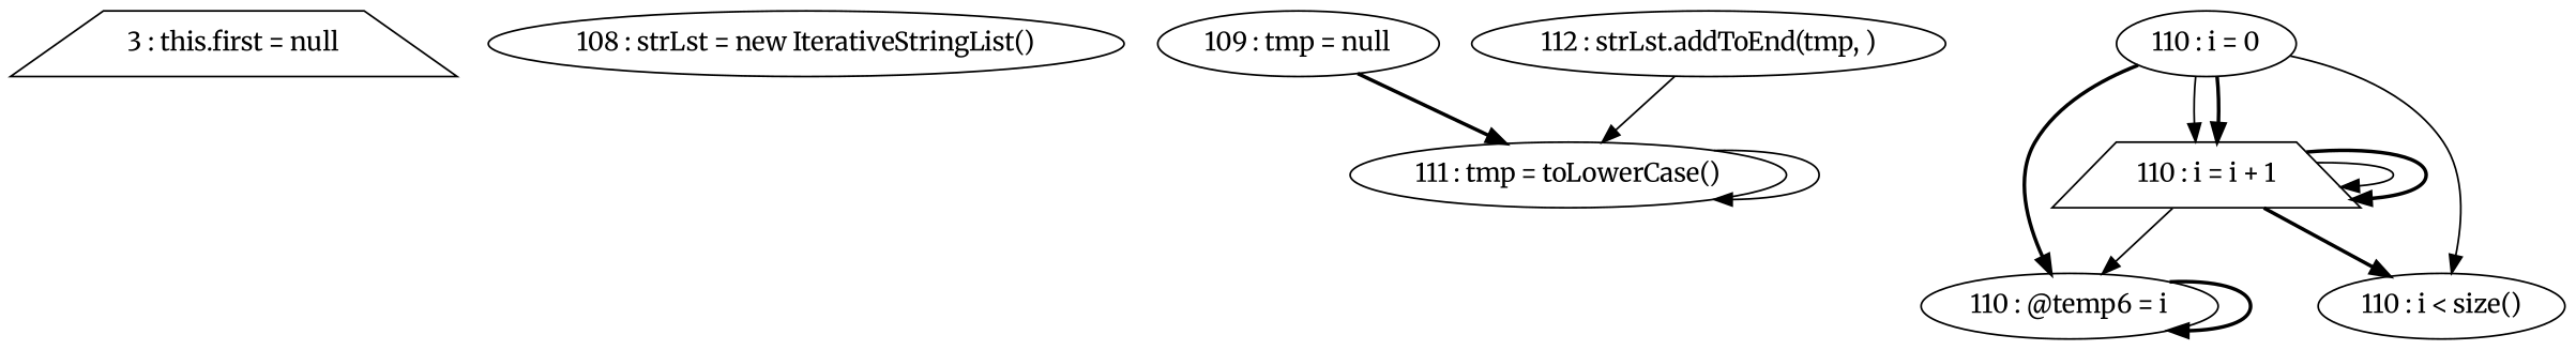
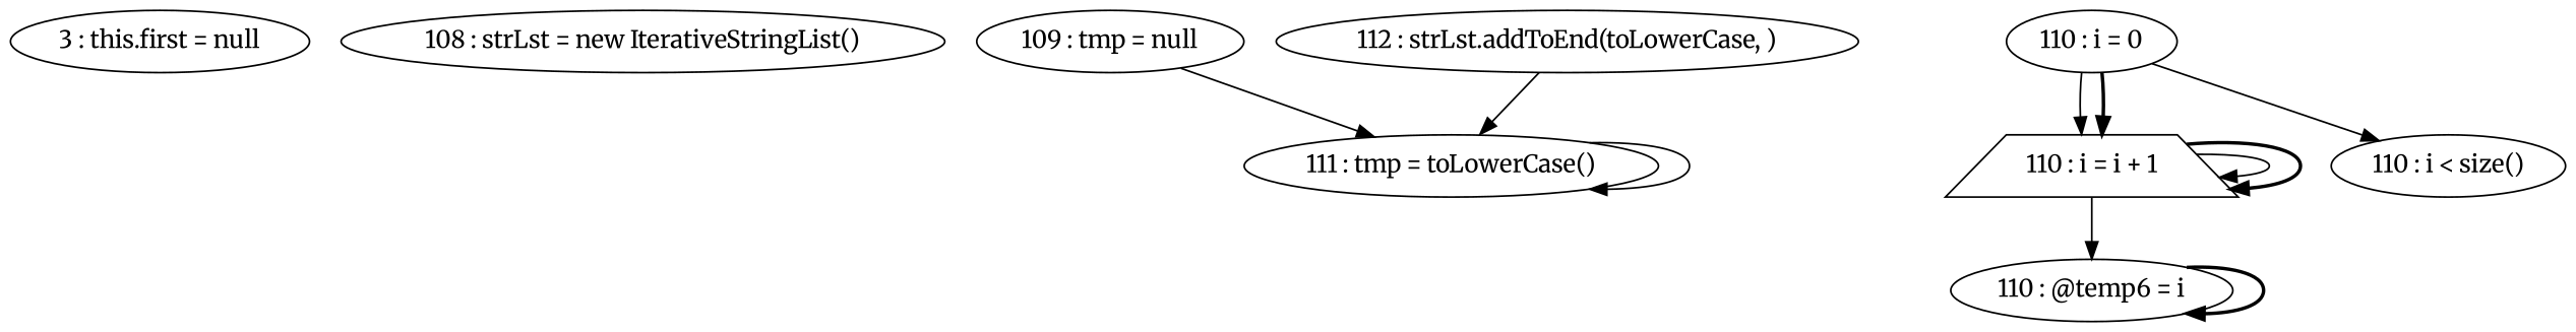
  digraph {
    fontname=Merriweather
    node [fontname=Merriweather shape=ellipse]
    edge [fontname=Merriweather style=solid]
-   "3 : this.first = null" [shape=trapezium]
+   "3 : this.first = null"
    "108 : strLst = new IterativeStringList()"
    "109 : tmp = null"
    "111 : tmp = toLowerCase()"
-   "112 : strLst.addToEnd(tmp, )"
+   "112 : strLst.addToEnd(tmp, )" [label="112 : strLst.addToEnd(toLowerCase, )"]
    "110 : i = 0"
    "110 : @temp6 = i"
    "110 : i = i + 1" [shape=trapezium]
    "110 : i < size()"
-   "109 : tmp = null" -> "111 : tmp = toLowerCase()" [style=bold]
+   "109 : tmp = null" -> "111 : tmp = toLowerCase()"
    "111 : tmp = toLowerCase()" -> "111 : tmp = toLowerCase()"
    "112 : strLst.addToEnd(tmp, )" -> "111 : tmp = toLowerCase()"
-   "110 : i = 0" -> "110 : @temp6 = i" [style=bold]
    "110 : i = 0" -> "110 : i = i + 1"
    "110 : i = 0" -> "110 : i = i + 1" [style=bold]
    "110 : i = 0" -> "110 : i < size()"
    "110 : @temp6 = i" -> "110 : @temp6 = i" [style=bold]
    "110 : i = i + 1" -> "110 : @temp6 = i"
    "110 : i = i + 1" -> "110 : i = i + 1"
    "110 : i = i + 1" -> "110 : i = i + 1" [style=bold]
-   "110 : i = i + 1" -> "110 : i < size()" [style=bold]
  }
